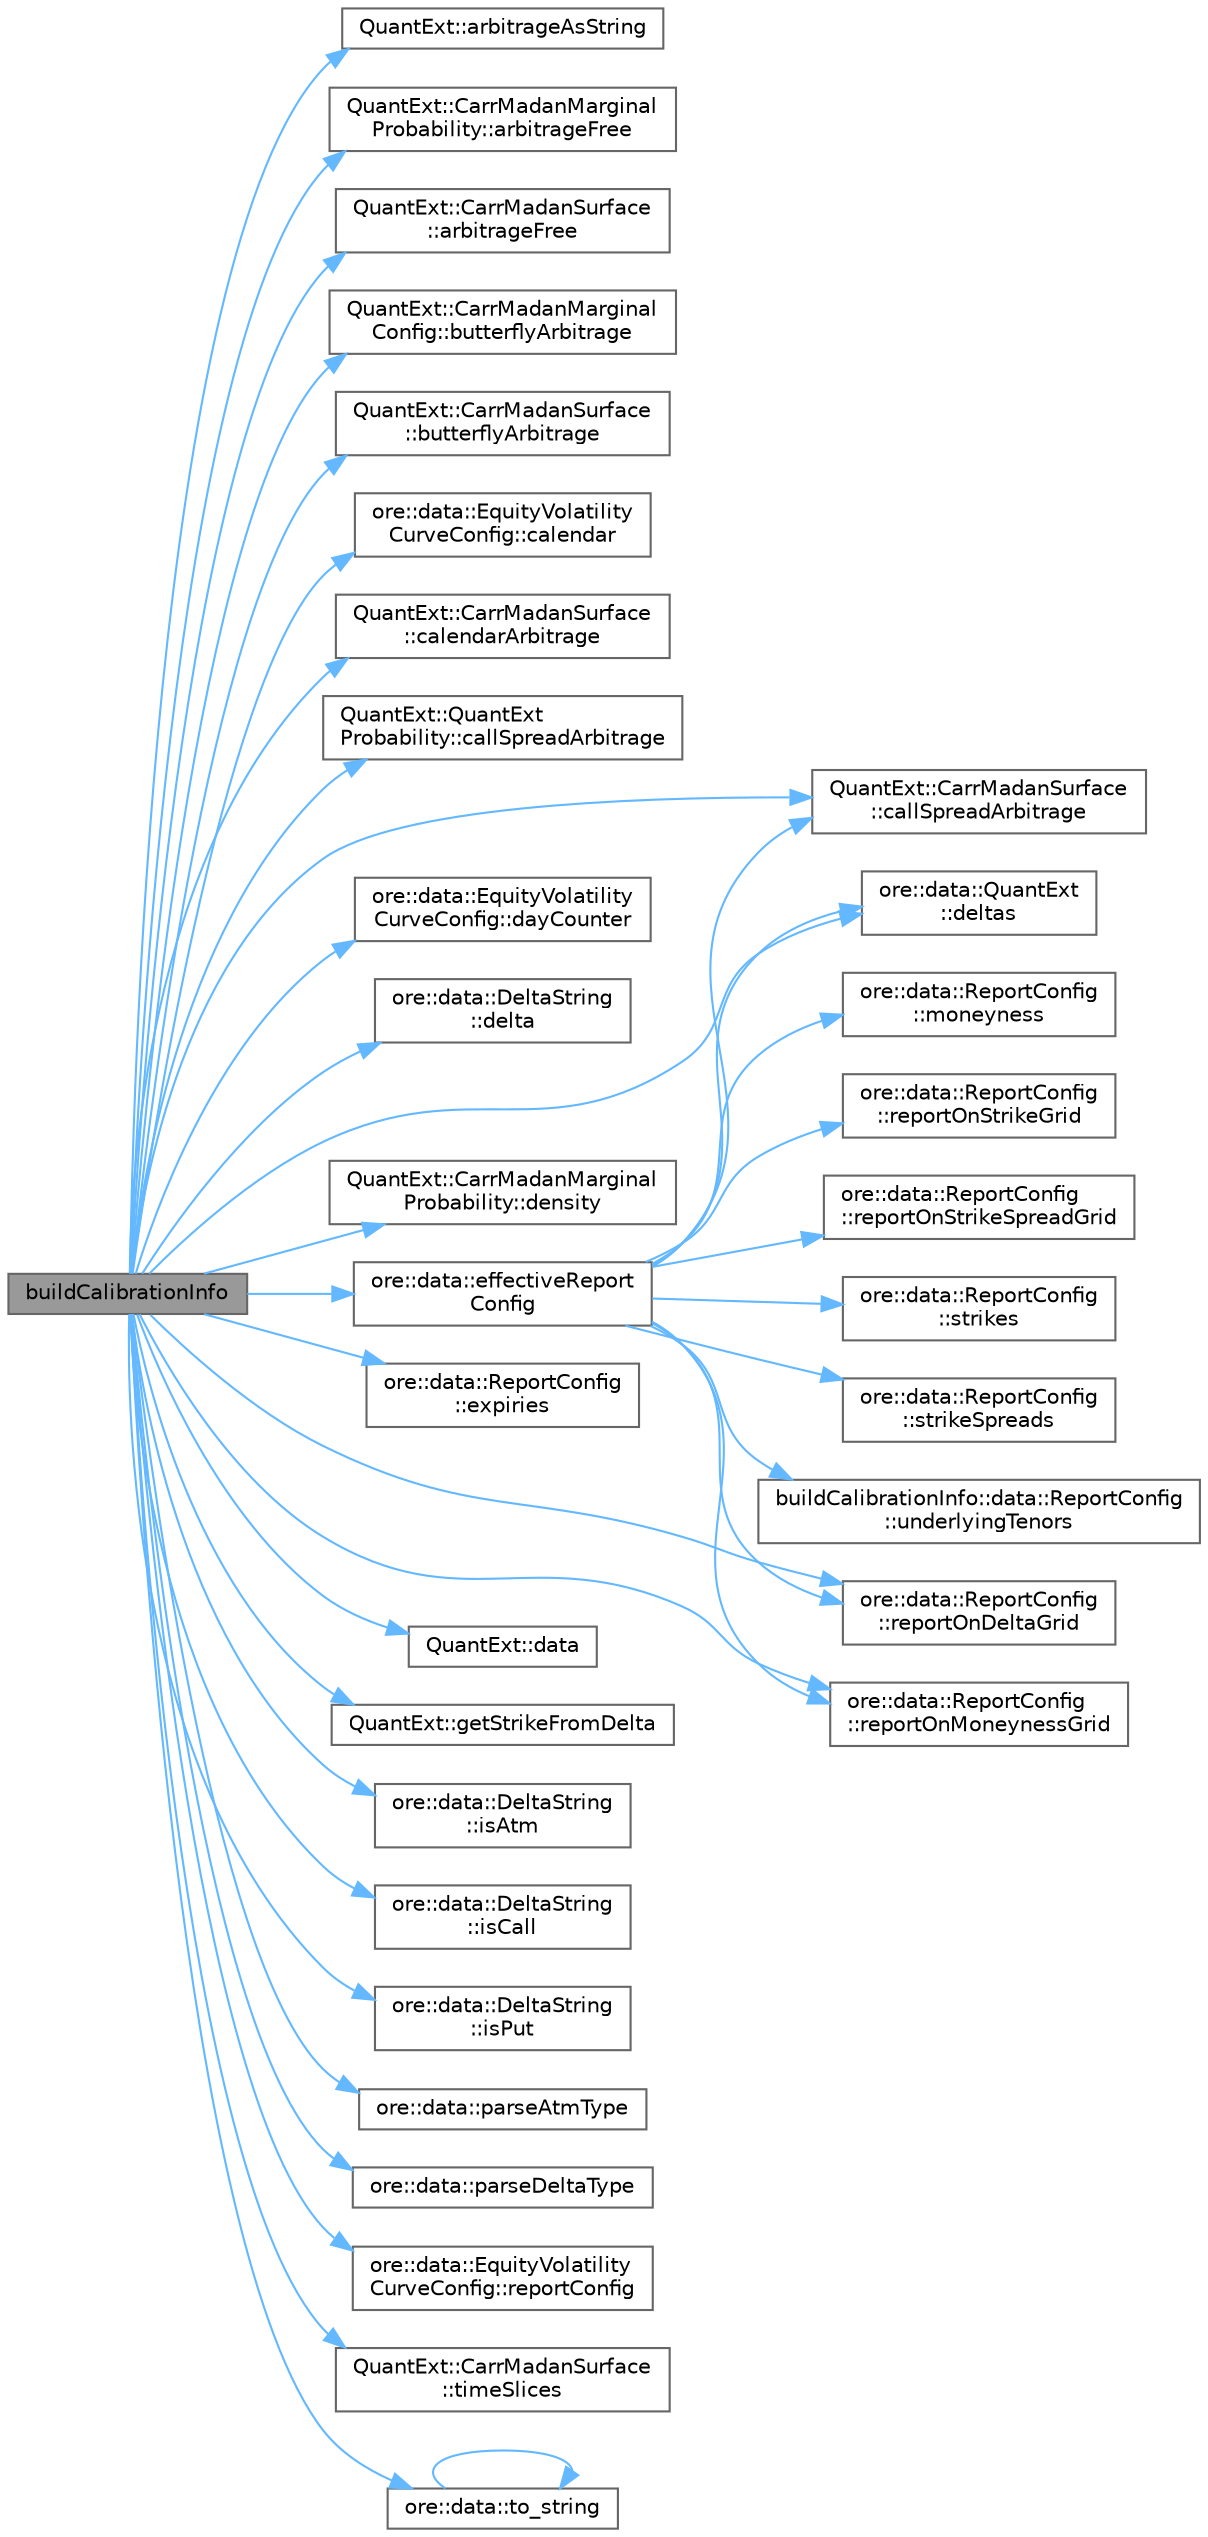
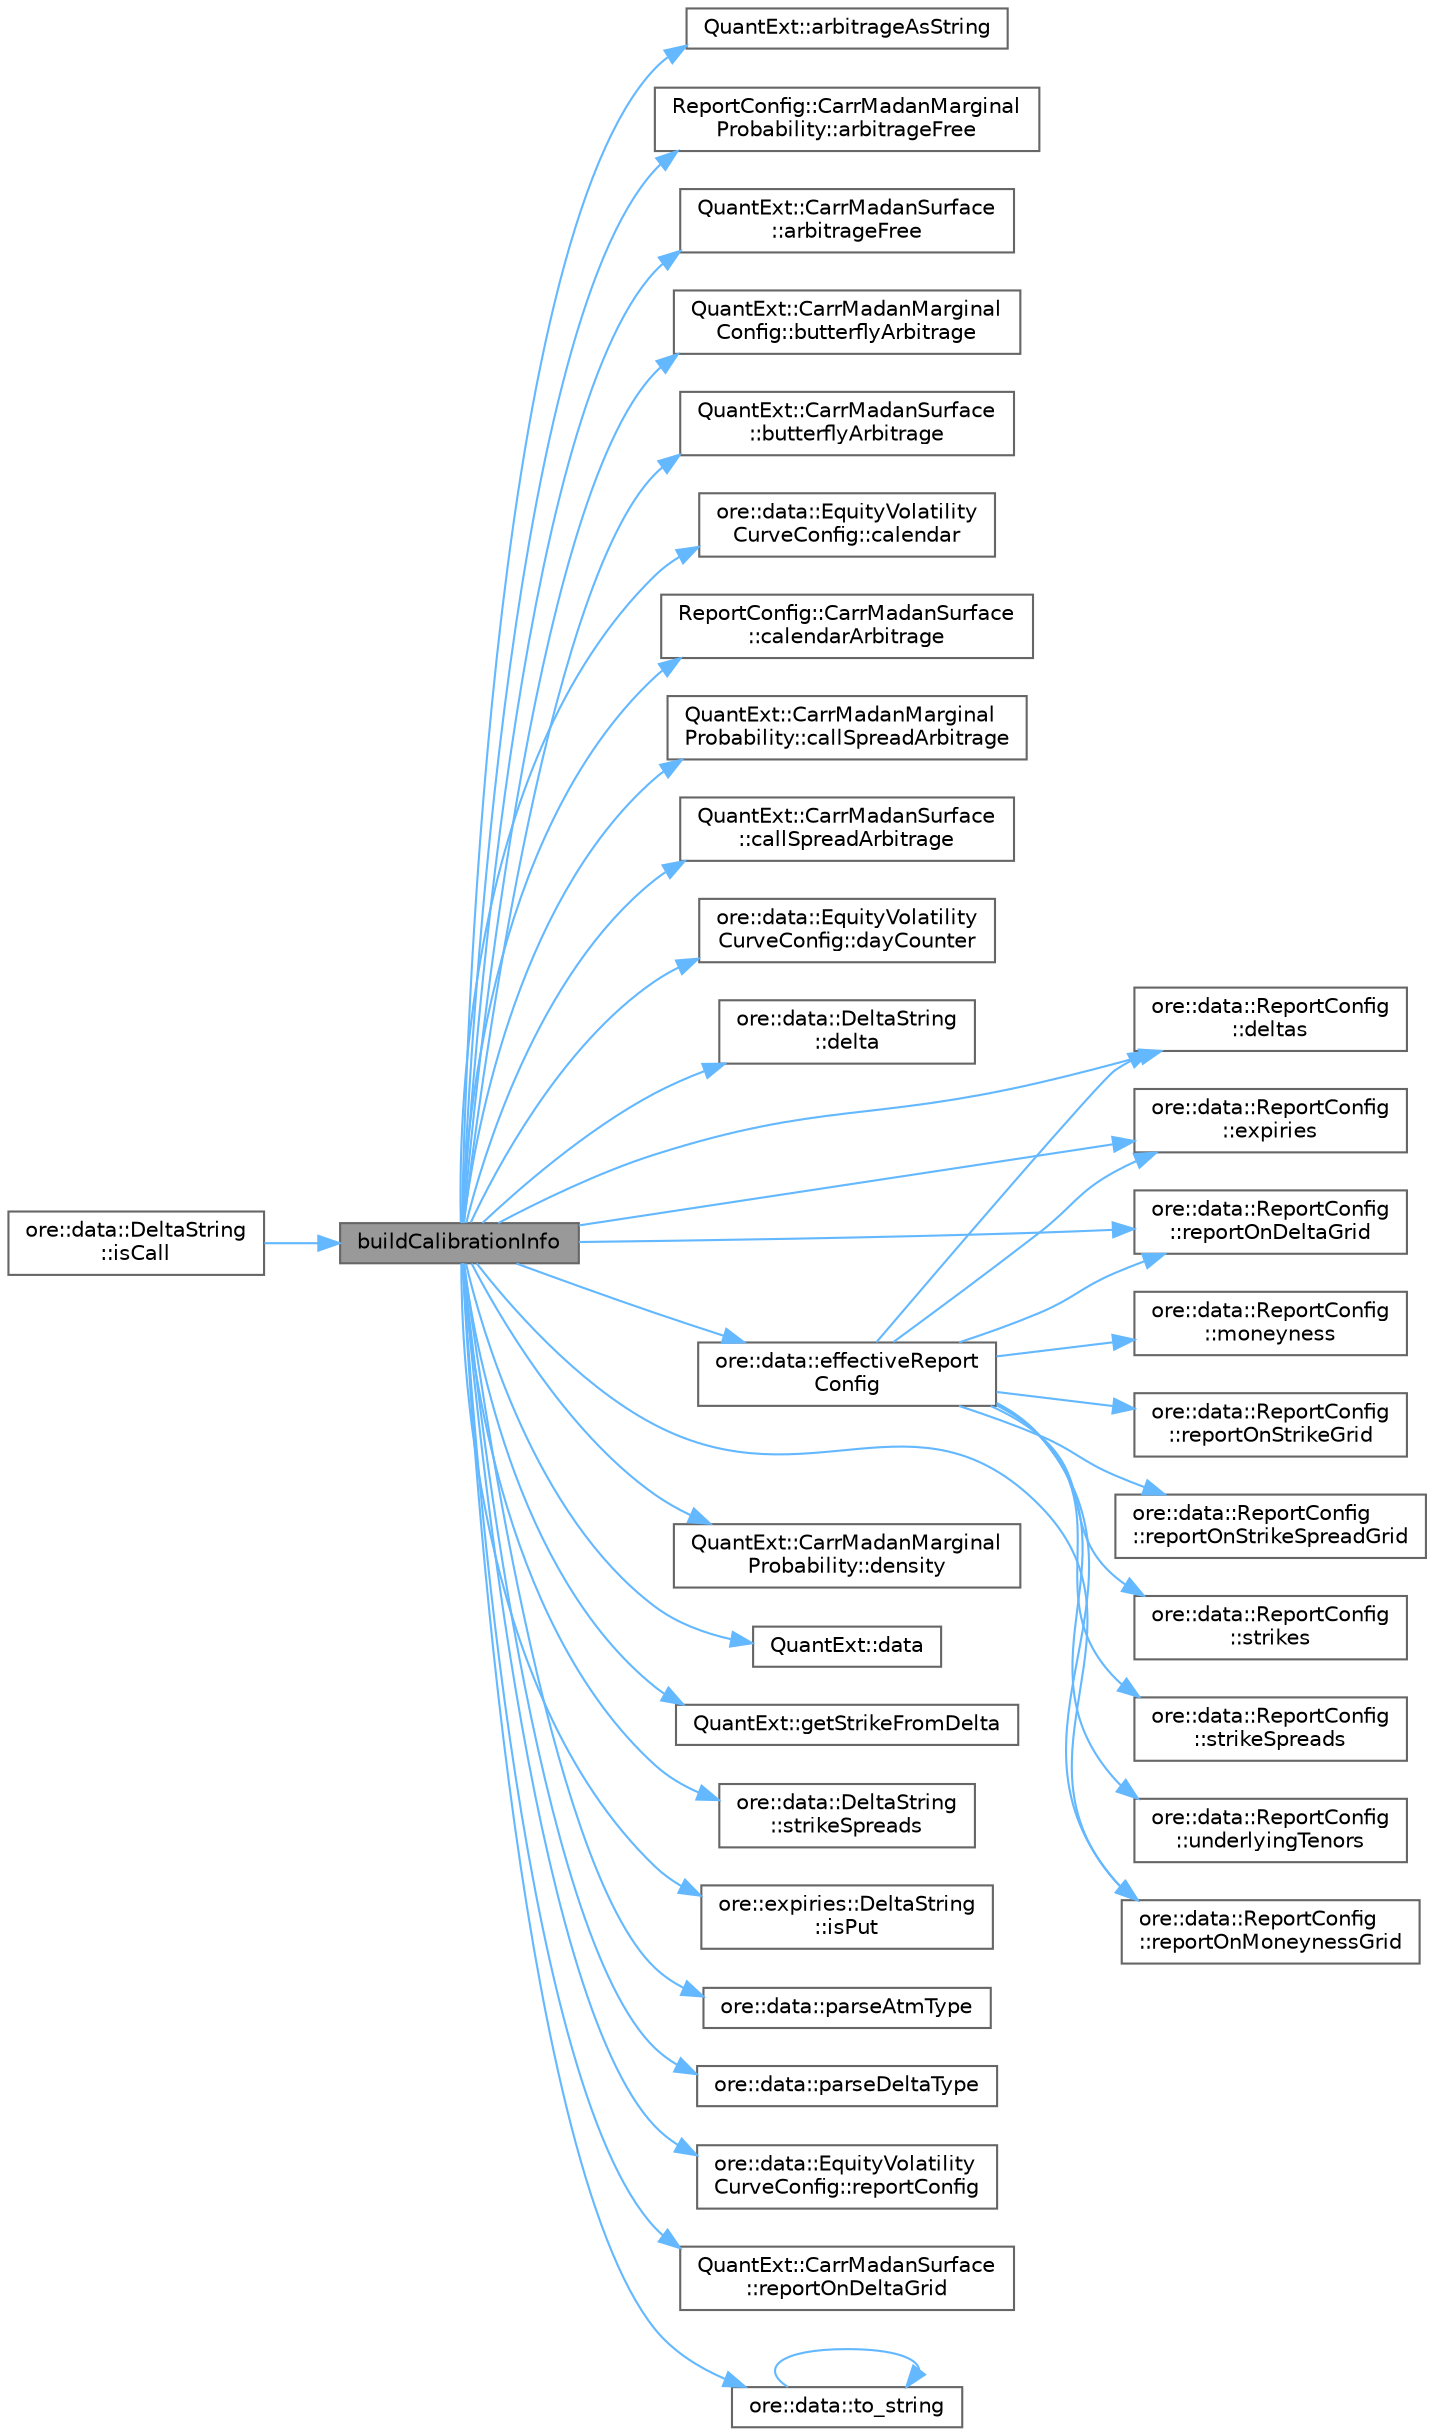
  digraph {
    rankdir=LR
    node [color=grey40 fillcolor=white fontname=Helvetica fontsize=10 shape=box style=filled]
    edge [color=steelblue1 fontname=Helvetica fontsize=10 labelfontname=Helvetica labelfontsize=10 style=solid]
    n1 [color=gray40 fillcolor=grey60 fontcolor=black height=0.2 label=buildCalibrationInfo width=0.4]
    n2 [height=0.2 label="QuantExt::arbitrageAsString" width=0.4]
-   n3 [height=0.2 label="QuantExt::CarrMadanMarginal\lProbability::arbitrageFree" width=0.4]
+   n3 [height=0.2 label="ReportConfig::CarrMadanMarginal\lProbability::arbitrageFree" width=0.4]
    n4 [height=0.2 label="QuantExt::CarrMadanSurface\l::arbitrageFree" width=0.4]
    n5 [height=0.2 label="QuantExt::CarrMadanMarginal\lConfig::butterflyArbitrage" width=0.4]
    n6 [height=0.2 label="QuantExt::CarrMadanSurface\l::butterflyArbitrage" width=0.4]
    n7 [height=0.2 label="ore::data::EquityVolatility\lCurveConfig::calendar" width=0.4]
-   n8 [height=0.2 label="QuantExt::CarrMadanSurface\l::calendarArbitrage" width=0.4]
-   n9 [height=0.2 label="QuantExt::QuantExt\lProbability::callSpreadArbitrage" width=0.4]
+   n8 [height=0.2 label="ReportConfig::CarrMadanSurface\l::calendarArbitrage" width=0.4]
+   n9 [height=0.2 label="QuantExt::CarrMadanMarginal\lProbability::callSpreadArbitrage" width=0.4]
    n10 [height=0.2 label="QuantExt::CarrMadanSurface\l::callSpreadArbitrage" width=0.4]
    n11 [height=0.2 label="ore::data::EquityVolatility\lCurveConfig::dayCounter" width=0.4]
    n12 [height=0.2 label="ore::data::DeltaString\l::delta" width=0.4]
-   n13 [height=0.2 label="ore::data::QuantExt\l::deltas" width=0.4]
+   n13 [height=0.2 label="ore::data::ReportConfig\l::deltas" width=0.4]
    n14 [height=0.2 label="QuantExt::CarrMadanMarginal\lProbability::density" width=0.4]
    n15 [height=0.2 label="ore::data::effectiveReport\lConfig" width=0.4]
    n16 [height=0.2 label="ore::data::ReportConfig\l::expiries" width=0.4]
    n17 [height=0.2 label="ore::data::ReportConfig\l::reportOnDeltaGrid" width=0.4]
    n18 [height=0.2 label="ore::data::ReportConfig\l::reportOnMoneynessGrid" width=0.4]
    n19 [height=0.2 label="QuantExt::data" width=0.4]
    n20 [height=0.2 label="QuantExt::getStrikeFromDelta" width=0.4]
-   n21 [height=0.2 label="ore::data::DeltaString\l::isAtm" width=0.4]
+   n21 [height=0.2 label="ore::data::DeltaString\l::strikeSpreads" width=0.4]
    n22 [height=0.2 label="ore::data::DeltaString\l::isCall" width=0.4]
-   n23 [height=0.2 label="ore::data::DeltaString\l::isPut" width=0.4]
+   n23 [height=0.2 label="ore::expiries::DeltaString\l::isPut" width=0.4]
    n24 [height=0.2 label="ore::data::parseAtmType" width=0.4]
    n25 [height=0.2 label="ore::data::parseDeltaType" width=0.4]
    n26 [height=0.2 label="ore::data::EquityVolatility\lCurveConfig::reportConfig" width=0.4]
-   n27 [height=0.2 label="QuantExt::CarrMadanSurface\l::timeSlices" width=0.4]
+   n27 [height=0.2 label="QuantExt::CarrMadanSurface\l::reportOnDeltaGrid" width=0.4]
    n28 [height=0.2 label="ore::data::to_string" width=0.4]
    n29 [height=0.2 label="ore::data::ReportConfig\l::moneyness" width=0.4]
    n30 [height=0.2 label="ore::data::ReportConfig\l::reportOnStrikeGrid" width=0.4]
    n31 [height=0.2 label="ore::data::ReportConfig\l::reportOnStrikeSpreadGrid" width=0.4]
    n32 [height=0.2 label="ore::data::ReportConfig\l::strikes" width=0.4]
    n33 [height=0.2 label="ore::data::ReportConfig\l::strikeSpreads" width=0.4]
-   n34 [height=0.2 label="buildCalibrationInfo::data::ReportConfig\l::underlyingTenors" width=0.4]
+   n34 [height=0.2 label="ore::data::ReportConfig\l::underlyingTenors" width=0.4]
    n1 -> n2
    n1 -> n3
    n1 -> n4
    n1 -> n5
    n1 -> n6
    n1 -> n7
    n1 -> n8
    n1 -> n9
    n1 -> n10
    n1 -> n11
    n1 -> n12
    n1 -> n13
    n1 -> n14
    n1 -> n15
    n1 -> n16
    n1 -> n17
    n1 -> n18
    n1 -> n19
    n1 -> n20
    n1 -> n21
-   n1 -> n22
+   n22 -> n1
    n1 -> n23
    n1 -> n24
    n1 -> n25
    n1 -> n26
    n1 -> n27
    n1 -> n28
    n15 -> n13
-   n15 -> n10
+   n15 -> n16
    n15 -> n17
    n15 -> n18
    n15 -> n29
    n15 -> n30
    n15 -> n31
    n15 -> n32
    n15 -> n33
    n15 -> n34
    n28 -> n28
  }
